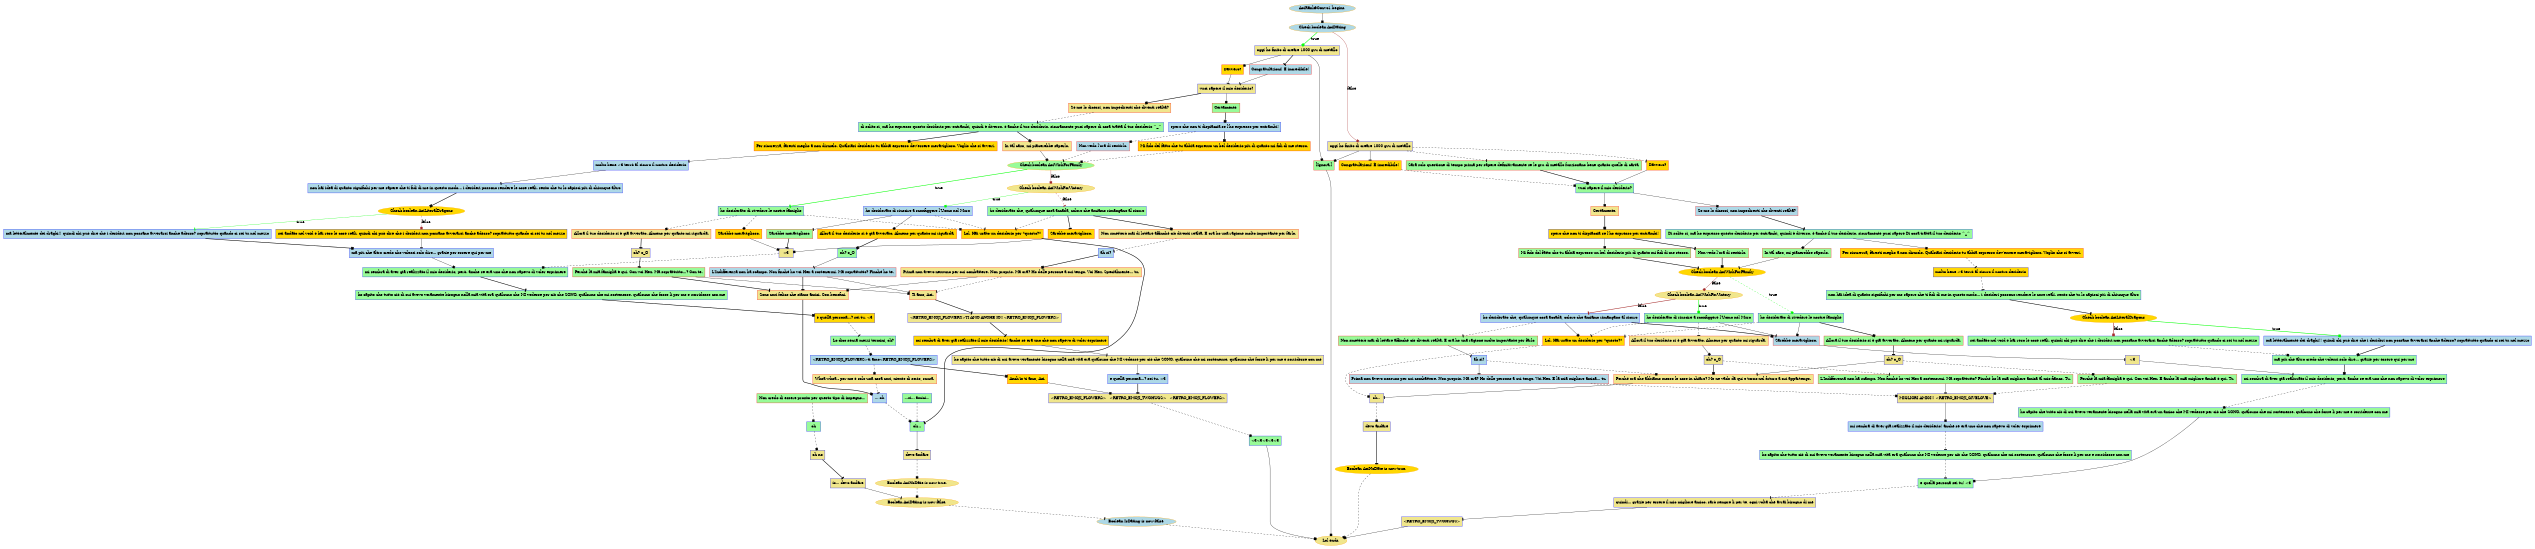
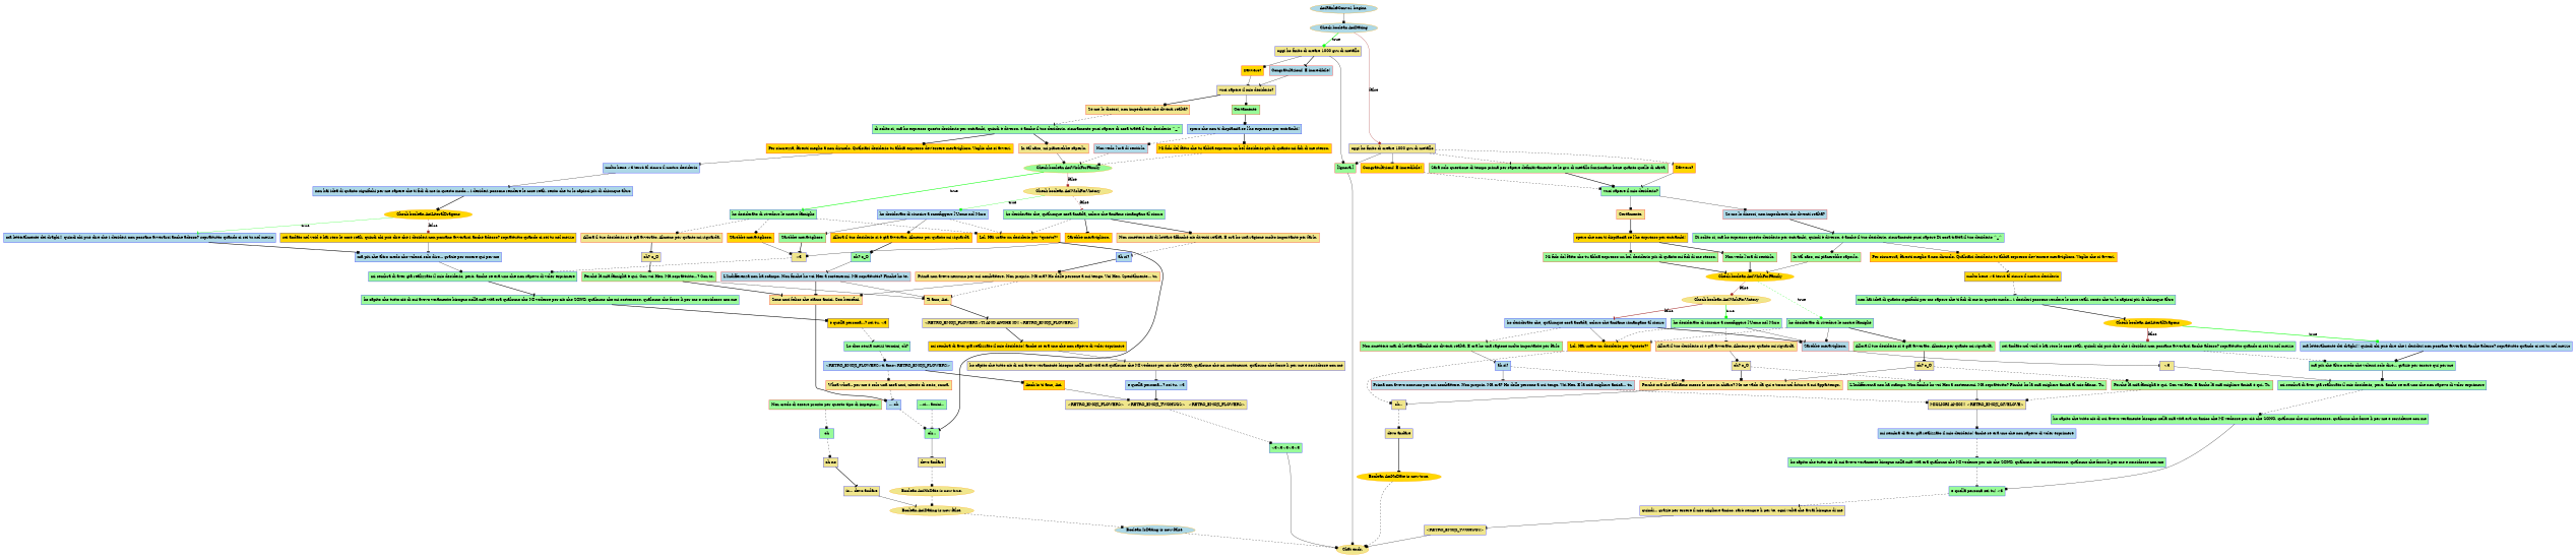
  digraph {
    node [color=blue fillcolor=palegreen style=filled shape=box]
    edge [arrowhead=box style=solid]
    "AoiRank6Convo1 begins." [color=orange fillcolor=lightblue shape=""]
    n2 [color=orange fillcolor=lightblue label="Check boolean AoiDating" shape=""]
    n3 [fillcolor=khaki label="oggi ho finito di creare 1000 gru di metallo"]
    n4 [fillcolor=khaki label="oggi ho finito di creare 1000 gru di metallo"]
    n5 [color=red fillcolor=gold label="Davvero?"]
    n6 [color=red fillcolor=lightblue label="Congratulazioni! È incredibile!"]
    n7 [color=red label="[Ignora.]"]
    n8 [color=red label="Sarà solo questione di tempo prima per sapere definitivamente se le gru di metallo funzionano bene quanto quelle di carta."]
    n9 [color=red fillcolor=gold label="Davvero?"]
    n10 [color=red fillcolor=gold label="Congratulazioni! È incredibile!"]
    n11 [fillcolor=khaki label="vuoi sapere il mio desiderio?"]
-   "Chat ends." [color=orange fillcolor=khaki label="Lol ends." shape=""]
+   "Chat ends." [color=orange fillcolor=khaki shape=""]
    n13 [label="vuoi sapere il mio desiderio?"]
    n14 [color=red fillcolor=khaki label="Se me lo dicessi, non impediresti che diventi realtà?"]
    n15 [color=red label="Certamente."]
    n16 [color=red fillcolor=lightblue label="Se me lo dicessi, non impediresti che diventi realtà?"]
    n17 [color=red fillcolor=khaki label="Certamente."]
    n18 [label="di solito sì, ma ho espresso questo desiderio per entrambi, quindi è diverso. è anche il tuo desiderio. sicuramente puoi sapere di cosa tratta il tuo desiderio ^_^"]
    n19 [fillcolor=lightblue label="spero che non ti dispiaccia se l'ho espresso per entrambi!"]
    n20 [label="Di solito sì, ma ho espresso questo desiderio per entrambi, quindi è diverso. è anche il tuo desiderio. sicuramente puoi sapere Di cosa tratta il tuo desiderio ^_^"]
    n21 [fillcolor=gold label="spero che non ti dispiaccia se l'ho espresso per entrambi!"]
    n22 [color=red fillcolor=gold label="Per sicurezza, faresti meglio a non dirmelo. Qualsiasi desiderio tu abbia espresso dev'essere meraviglioso. Voglio che si avveri."]
    n23 [color=red fillcolor=khaki label="In tal caso, mi piacerebbe saperlo."]
    n24 [color=red fillcolor=gold label="Mi fido del fatto che tu abbia espresso un bel desiderio più di quanto mi fidi di me stesso."]
    n25 [color=red fillcolor=lightblue label="Non vedo l'ora di sentirlo."]
    n26 [color=red fillcolor=gold label="Per sicurezza, faresti meglio a non dirmelo. Qualsiasi desiderio tu abbia espresso dev'essere meraviglioso. Voglio che si avveri."]
    n27 [color=red label="In tal caso, mi piacerebbe saperlo."]
    n28 [color=red label="Mi fido del fatto che tu abbia espresso un bel desiderio più di quanto mi fidi di me stesso."]
    n29 [color=red label="Non vedo l'ora di sentirlo."]
    n30 [fillcolor=lightblue label="molto bene <3 terrò al sicuro il nostro desiderio"]
    n31 [color=orange label="Check boolean AoiWishForFamily" shape=""]
    n32 [fillcolor=gold label="molto bene <3 terrò al sicuro il nostro desiderio"]
    n33 [color=orange fillcolor=gold label="Check boolean AoiWishForFamily" shape=""]
    n34 [fillcolor=lightblue label="non hai idea di quanto significhi per me sapere che ti fidi di me in questo modo... i desideri possono rendere le cose reali. sento che tu lo capisci più di chiunque altro"]
    n35 [label="ho desiderato di rivedere le nostre famiglie"]
    n36 [color=orange fillcolor=khaki label="Check boolean AoiWishForVictory" shape=""]
    n37 [label="non hai idea di quanto significhi per me sapere che ti fidi di me in questo modo... i desideri possono rendere le cose reali. sento che tu lo capisci più di chiunque altro"]
    n38 [label="ho desiderato di rivedere le nostre famiglie"]
    n39 [color=orange fillcolor=khaki label="Check boolean AoiWishForVictory" shape=""]
    n40 [color=orange fillcolor=gold label="Check boolean AoiLiteralDragons" shape=""]
    n41 [color=red fillcolor=khaki label="Allora il tuo desiderio si è già avverato. Almeno per quanto mi riguarda."]
    n42 [color=red fillcolor=gold label="Sarebbe meraviglioso."]
    n43 [color=red fillcolor=gold label="Lol. Hai usato un desiderio per *questo?*"]
    n44 [fillcolor=lightblue label="ho desiderato di riuscire a sconfiggere l'Uomo nel Muro"]
    n45 [label="ho desiderato che, qualunque cosa accada, coloro che amiamo rimangano al sicuro"]
    n46 [color=orange fillcolor=gold label="Check boolean AoiLiteralDragons" shape=""]
    n47 [color=red label="Allora il tuo desiderio si è già avverato. Almeno per quanto mi riguarda."]
    n48 [color=red fillcolor=lightblue label="Sarebbe meraviglioso."]
    n49 [color=red fillcolor=gold label="Lol. Hai usato un desiderio per *questo?*"]
    n50 [label="ho desiderato di riuscire a sconfiggere l'Uomo nel Muro"]
    n51 [fillcolor=lightblue label="ho desiderato che, qualunque cosa accada, coloro che amiamo rimangano al sicuro"]
    n52 [fillcolor=lightblue label="ma letteralmente dei draghi!! quindi chi può dire che i desideri non possano avverarsi anche adesso? soprattutto quando ci sei tu nel mezzo"]
    n53 [fillcolor=gold label="sei andato nel void e hai reso le cose reali. quindi chi può dire che i desideri non possano avverarsi anche adesso? soprattutto quando ci sei tu nel mezzo"]
    n54 [fillcolor=khaki label="oh? o_O"]
    n55 [fillcolor=khaki label="<3"]
    n56 [label="ok..."]
    n57 [color=red fillcolor=gold label="Allora il tuo desiderio si è già avverato. Almeno per quanto mi riguarda."]
    n58 [color=red label="Sarebbe meraviglioso."]
    n59 [color=red fillcolor=khaki label="Non smetterò mai di lottare affinché ciò diventi realtà. E ora ho una ragione molto importante per farlo."]
    n60 [color=red fillcolor=gold label="Sarebbe meraviglioso."]
    n61 [fillcolor=lightblue label="ma letteralmente dei draghi!! quindi chi può dire che i desideri non possano avverarsi anche adesso? soprattutto quando ci sei tu nel mezzo"]
    n62 [label="sei andato nel void e hai reso le cose reali. quindi chi può dire che i desideri non possano avverarsi anche adesso? soprattutto quando ci sei tu nel mezzo"]
    n63 [fillcolor=khaki label="oh? o_O"]
    n64 [fillcolor=khaki label="<3"]
    n65 [fillcolor=khaki label="ok..."]
    n66 [color=red fillcolor=khaki label="Allora il tuo desiderio si è già avverato. Almeno per quanto mi riguarda."]
    n67 [color=red label="Non smetterò mai di lottare affinché ciò diventi realtà. E ora ho una ragione molto importante per farlo."]
    n68 [fillcolor=lightblue label="ma più che altro credo che volessi solo dire... grazie per essere qui per me"]
    n69 [color=red label="Perché la mia famiglia è qui. Con voi Hex. Ma soprattutto...? Con te."]
    n70 [label="mi sembra di aver già realizzato il mio desiderio, però. anche se era uno che non sapevo di voler esprimere"]
    n71 [fillcolor=khaki label="devo andare"]
    n72 [label="oh? o_O"]
    n73 [fillcolor=lightblue label="ah sì?"]
    n74 [label="ma più che altro credo che volessi solo dire... grazie per essere qui per me"]
    n75 [color=red label="Perché la mia famiglia è qui. Con voi Hex. E anche la mia migliore amica è qui. Tu."]
    n76 [color=red fillcolor=khaki label="Perché ora che abbiamo messo le cose in chiaro? Me ne vado da qui e torno nel futuro a cui appartengo."]
    n77 [label="mi sembra di aver già realizzato il mio desiderio, però. anche se era uno che non sapevo di voler esprimere"]
    n78 [fillcolor=khaki label="devo andare"]
    n79 [fillcolor=khaki label="oh? o_O"]
    n80 [fillcolor=lightblue label="ah sì?"]
    n81 [color=red fillcolor=khaki label="Ti amo, Aoi."]
    n82 [color=red fillcolor=khaki label="Sono così felice che siamo amici. Con benefici."]
    n83 [label="ho capito che tutto ciò di cui avevo veramente bisogno nella mia vita era qualcuno che MI vedesse per ciò che SONO. qualcuno che mi sostenesse. qualcuno che fosse lì per me e sorridesse con me"]
    n84 [color=orange fillcolor=khaki label="Boolean AoiNoDate is now true." shape=""]
    n85 [color=red fillcolor=lightblue label="L'Indifferenza non ha scampo. Non finché ho voi Hex a sostenermi. Ma soprattutto? Finché ho te."]
    n86 [color=red fillcolor=khaki label="Prima non avevo nessuno per cui combattere. Non proprio. Ma ora? Ho delle persone a cui tengo. Voi Hex. Specialmente... tu."]
    n87 [fillcolor=khaki label="MIGLIORI AMICI!! <RETRO_EMOJI_GIVELOVE>"]
    n88 [label="ho capito che tutto ciò di cui avevo veramente bisogno nella mia vita era un amico che MI vedesse per ciò che SONO. qualcuno che mi sostenesse. qualcuno che fosse lì per me e sorridesse con me"]
    n89 [color=orange fillcolor=gold label="Boolean AoiNoDate is now true." shape=""]
    n90 [color=red label="L'Indifferenza non ha scampo. Non finché ho voi Hex a sostenermi. Ma soprattutto? Finché ho la mia migliore amica al mio fianco. Tu."]
    n91 [color=red fillcolor=lightblue label="Prima non avevo nessuno per cui combattere. Non proprio. Ma ora? Ho delle persone a cui tengo. Voi Hex. E la mia migliore amica... tu."]
    n92 [fillcolor=khaki label="<RETRO_EMOJI_FLOWERS>TI AMO ANCHE IO!!<RETRO_EMOJI_FLOWERS>"]
    n93 [fillcolor=lightblue label="... oh"]
    n94 [fillcolor=gold label="e quella persona...? sei tu. <3"]
    n95 [color=orange fillcolor=khaki label="Boolean AoiDating is now false." shape=""]
    n96 [fillcolor=lightblue label="mi sembra di aver già realizzato il mio desiderio! anche se era uno che non sapevo di voler esprimere"]
    n97 [label="e quella persona sei tu! <3"]
    n98 [fillcolor=gold label="mi sembra di aver già realizzato il mio desiderio! anche se era uno che non sapevo di voler esprimere"]
    n99 [label="...sì... amici..."]
    n100 [label="Lo dico senza mezzi termini, ok?"]
    n101 [color=orange fillcolor=lightblue label="Boolean IsDating is now false." shape=""]
    n102 [label="ho capito che tutto ciò di cui avevo veramente bisogno nella mia vita era qualcuno che MI vedesse per ciò che SONO. qualcuno che mi sostenesse. qualcuno che fosse lì per me e sorridesse con me"]
    n103 [fillcolor=khaki label="quindi... grazie per essere il mio migliore amico. sarò sempre lì per te, ogni volta che avrai bisogno di me"]
    n104 [fillcolor=khaki label="ho capito che tutto ciò di cui avevo veramente bisogno nella mia vita era qualcuno che MI vedesse per ciò che SONO. qualcuno che mi sostenesse. qualcuno che fosse lì per me e sorridesse con me"]
    n105 [fillcolor=lightblue label="<RETRO_EMOJI_FLOWERS>ti amo<RETRO_EMOJI_FLOWERS>"]
    n106 [fillcolor=khaki label="<RETRO_EMOJI_TWOHUGS>"]
    n107 [fillcolor=lightblue label="e quella persona...? sei tu. <3"]
    n108 [color=red fillcolor=gold label="Anch'io ti amo, Aoi."]
    n109 [color=red fillcolor=khaki label="Whoa whoa - per me è solo una cosa così, niente di serio, scusa."]
    n110 [fillcolor=khaki label="<RETRO_EMOJI_FLOWERS>   <RETRO_EMOJI_TWOHUGS>   <RETRO_EMOJI_FLOWERS>"]
    n111 [color=red label="Non credo di essere pronto per questo tipo di impegno..."]
    n112 [label=oh]
    n113 [label="<3<3<3<3<3"]
    n114 [fillcolor=khaki label="oh no"]
    n115 [fillcolor=khaki label="io... devo andare"]
    "AoiRank6Convo1 begins." -> n2
    n2 -> n3 [color=green label=true style=bold]
    n2 -> n4 [color=brown label=false]
    n3 -> n5
    n3 -> n6 [arrowhead=tee style=bold]
    n3 -> n7
    n4 -> n7
    n4 -> n8 [arrowhead=tee style=dashed]
    n4 -> n9 [arrowhead=tee style=dashed]
    n4 -> n10 [arrowhead=tee]
    n5 -> n11 [arrowhead=tee]
    n6 -> n11 [arrowhead=tee]
    n7 -> "Chat ends."
    n8 -> n13 [style=bold]
    n9 -> n13 [arrowhead=tee]
    n10 -> n13 [style=dashed]
    n11 -> n14 [style=bold]
    n11 -> n15
    n13 -> n16
    n13 -> n17
    n14 -> n18 [arrowhead=tee style=dashed]
    n15 -> n19 [style=bold]
    n16 -> n20 [arrowhead=tee style=bold]
    n17 -> n21 [style=bold]
    n18 -> n22 [style=bold]
    n18 -> n23 [style=bold]
    n19 -> n24 [style=bold]
    n19 -> n25 [style=dashed]
    n20 -> n26
    n20 -> n27
    n21 -> n28
    n21 -> n29 [arrowhead=tee style=bold]
    n22 -> n30 [arrowhead=tee]
    n23 -> n31
    n24 -> n31 [style=dashed]
    n25 -> n31 [arrowhead=tee style=dashed]
    n26 -> n32 [arrowhead=tee style=dashed]
    n27 -> n33 [arrowhead=tee]
    n28 -> n33 [arrowhead=tee style=bold]
    n29 -> n33 [style=bold]
    n30 -> n34 [arrowhead=tee]
    n31 -> n35 [arrowhead=tee color=green label=true style=bold]
    n31 -> n36 [color=brown label=false]
    n32 -> n37 [arrowhead=tee style=dashed]
    n33 -> n38 [color=green label=true style=dashed]
    n33 -> n39 [color=brown label=false]
    n34 -> n40 [style=bold]
    n35 -> n41 [style=dashed]
    n35 -> n42 [style=dashed]
    n35 -> n43 [style=dashed]
    n36 -> n44 [color=green label=true]
    n36 -> n45 [arrowhead=tee color=brown label=false style=dashed]
    n37 -> n46 [arrowhead=tee style=bold]
    n38 -> n47 [style=bold]
    n38 -> n48
    n38 -> n49 [arrowhead=tee style=dashed]
    n39 -> n50 [color=green label=true style=bold]
    n39 -> n51 [arrowhead=tee color=brown label=false style=bold]
    n40 -> n52 [arrowhead=tee color=green label=true]
    n40 -> n53 [color=brown label=false style=dashed]
    n41 -> n54 [arrowhead=tee style=bold]
    n42 -> n55
    n43 -> n56 [arrowhead=tee style=bold]
    n44 -> n43 [arrowhead=tee style=dashed]
    n44 -> n57
    n44 -> n58 [arrowhead=tee]
    n45 -> n43 [arrowhead=tee style=dashed]
    n45 -> n59 [style=bold]
    n45 -> n60 [arrowhead=tee style=bold]
    n46 -> n61 [color=green label=true style=bold]
    n46 -> n62 [color=brown label=false style=bold]
    n47 -> n63 [arrowhead=tee style=bold]
    n48 -> n64 [arrowhead=tee]
    n49 -> n65 [style=dashed]
    n50 -> n48 [arrowhead=tee]
    n50 -> n49 [arrowhead=tee style=dashed]
    n50 -> n66 [arrowhead=tee style=dashed]
    n51 -> n48 [style=bold]
    n51 -> n49
    n51 -> n67 [arrowhead=tee style=dashed]
    n52 -> n68 [style=bold]
    n53 -> n68 [arrowhead=tee]
    n54 -> n69 [arrowhead=tee style=bold]
    n55 -> n70 [style=dashed]
    n56 -> n71 [arrowhead=tee]
    n57 -> n72 [style=bold]
    n58 -> n55 [arrowhead=tee style=bold]
    n59 -> n73 [arrowhead=tee style=dashed]
    n60 -> n55
    n61 -> n74 [style=bold]
    n62 -> n74 [style=dashed]
    n63 -> n75 [style=dashed]
    n63 -> n76 [arrowhead=tee]
    n64 -> n77 [arrowhead=tee]
    n65 -> n78 [style=dashed]
    n66 -> n79
    n67 -> n80 [arrowhead=tee]
    n68 -> n70
    n69 -> n81
    n69 -> n82 [arrowhead=tee style=bold]
    n70 -> n83 [arrowhead=tee style=bold]
    n71 -> n84 [style=dashed]
    n72 -> n85 [arrowhead=tee]
    n73 -> n86 [style=bold]
    n74 -> n77 [style=bold]
    n75 -> n87 [style=dashed]
    n76 -> n65 [arrowhead=tee]
    n77 -> n88 [style=dashed]
    n78 -> n89 [arrowhead=tee style=bold]
    n79 -> n76 [style=bold]
    n79 -> n90 [arrowhead=tee style=dashed]
    n80 -> n76 [style=dashed]
    n80 -> n91 [arrowhead=tee]
    n81 -> n92 [arrowhead=tee style=bold]
    n82 -> n93 [style=bold]
    n83 -> n94 [style=bold]
    n84 -> n95 [style=dashed]
    n85 -> n81 [arrowhead=tee]
    n85 -> n82 [arrowhead=tee style=bold]
    n86 -> n81 [arrowhead=tee style=dashed]
    n86 -> n82
    n87 -> n96
    n88 -> n97
    n89 -> "Chat ends." [style=dashed]
    n90 -> n87 [arrowhead=tee]
    n91 -> n87 [style=dashed]
    n92 -> n98 [arrowhead=tee style=bold]
    n93 -> n56 [style=dashed]
    n94 -> n100 [arrowhead=tee style=dashed]
-   n95 -> n101 [arrowhead=tee style=dashed]
+   n95 -> n101 [style=dashed]
    n96 -> n102 [arrowhead=tee style=dashed]
    n97 -> n103 [arrowhead=tee style=dashed]
    n98 -> n104 [arrowhead=tee]
    n99 -> n56 [arrowhead=tee style=dashed]
    n100 -> n105 [style=dashed]
    n101 -> "Chat ends." [style=dashed]
    n102 -> n97 [arrowhead=tee style=dashed]
    n103 -> n106 [arrowhead=tee]
    n104 -> n107 [arrowhead=tee]
    n105 -> n108 [style=bold]
    n105 -> n109 [style=dashed]
    n106 -> "Chat ends."
    n107 -> n110 [arrowhead=tee style=bold]
    n108 -> n110
    n109 -> n93 [arrowhead=tee style=dashed]
    n110 -> n113 [style=dashed]
    n111 -> n112 [style=dashed]
    n112 -> n114 [style=dashed]
    n113 -> "Chat ends."
    n114 -> n115 [arrowhead=tee style=bold]
    n115 -> n95 [arrowhead=tee]
  }
